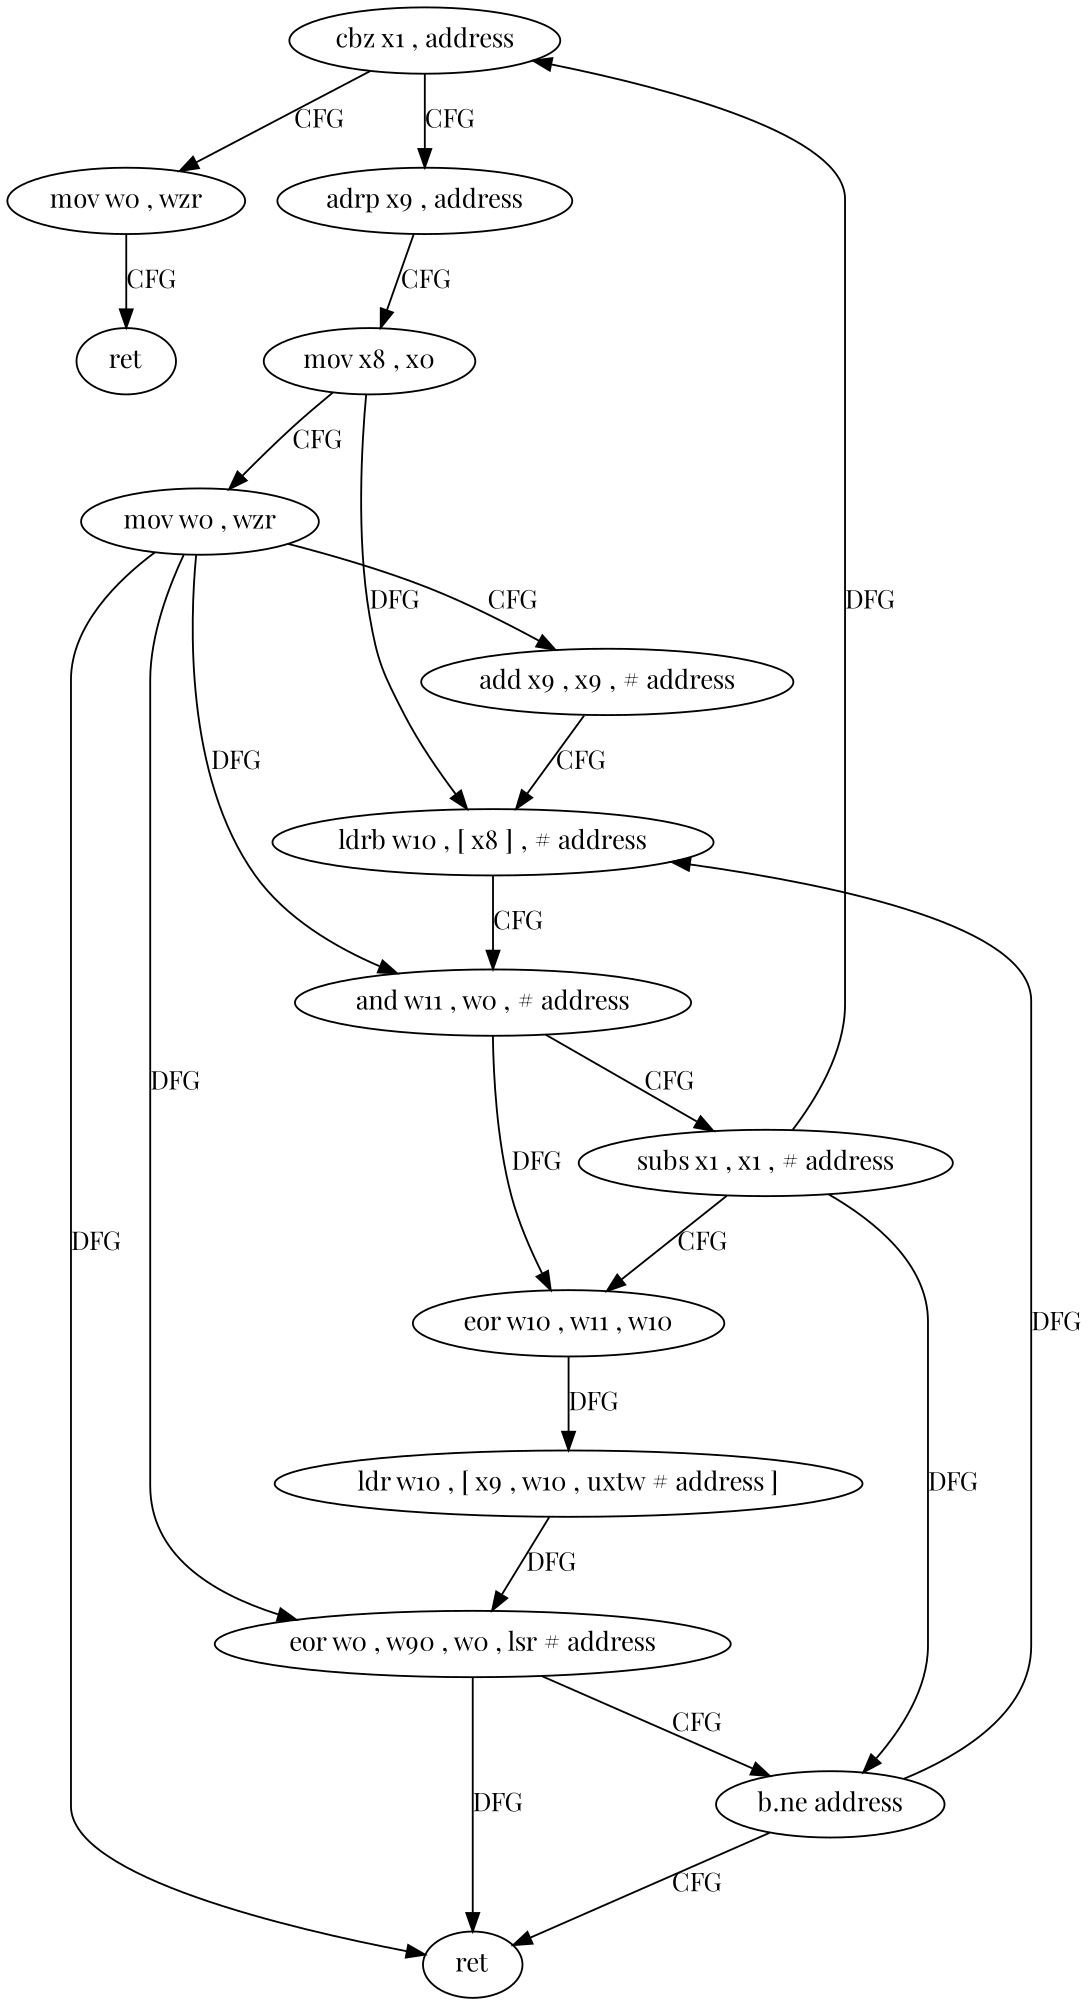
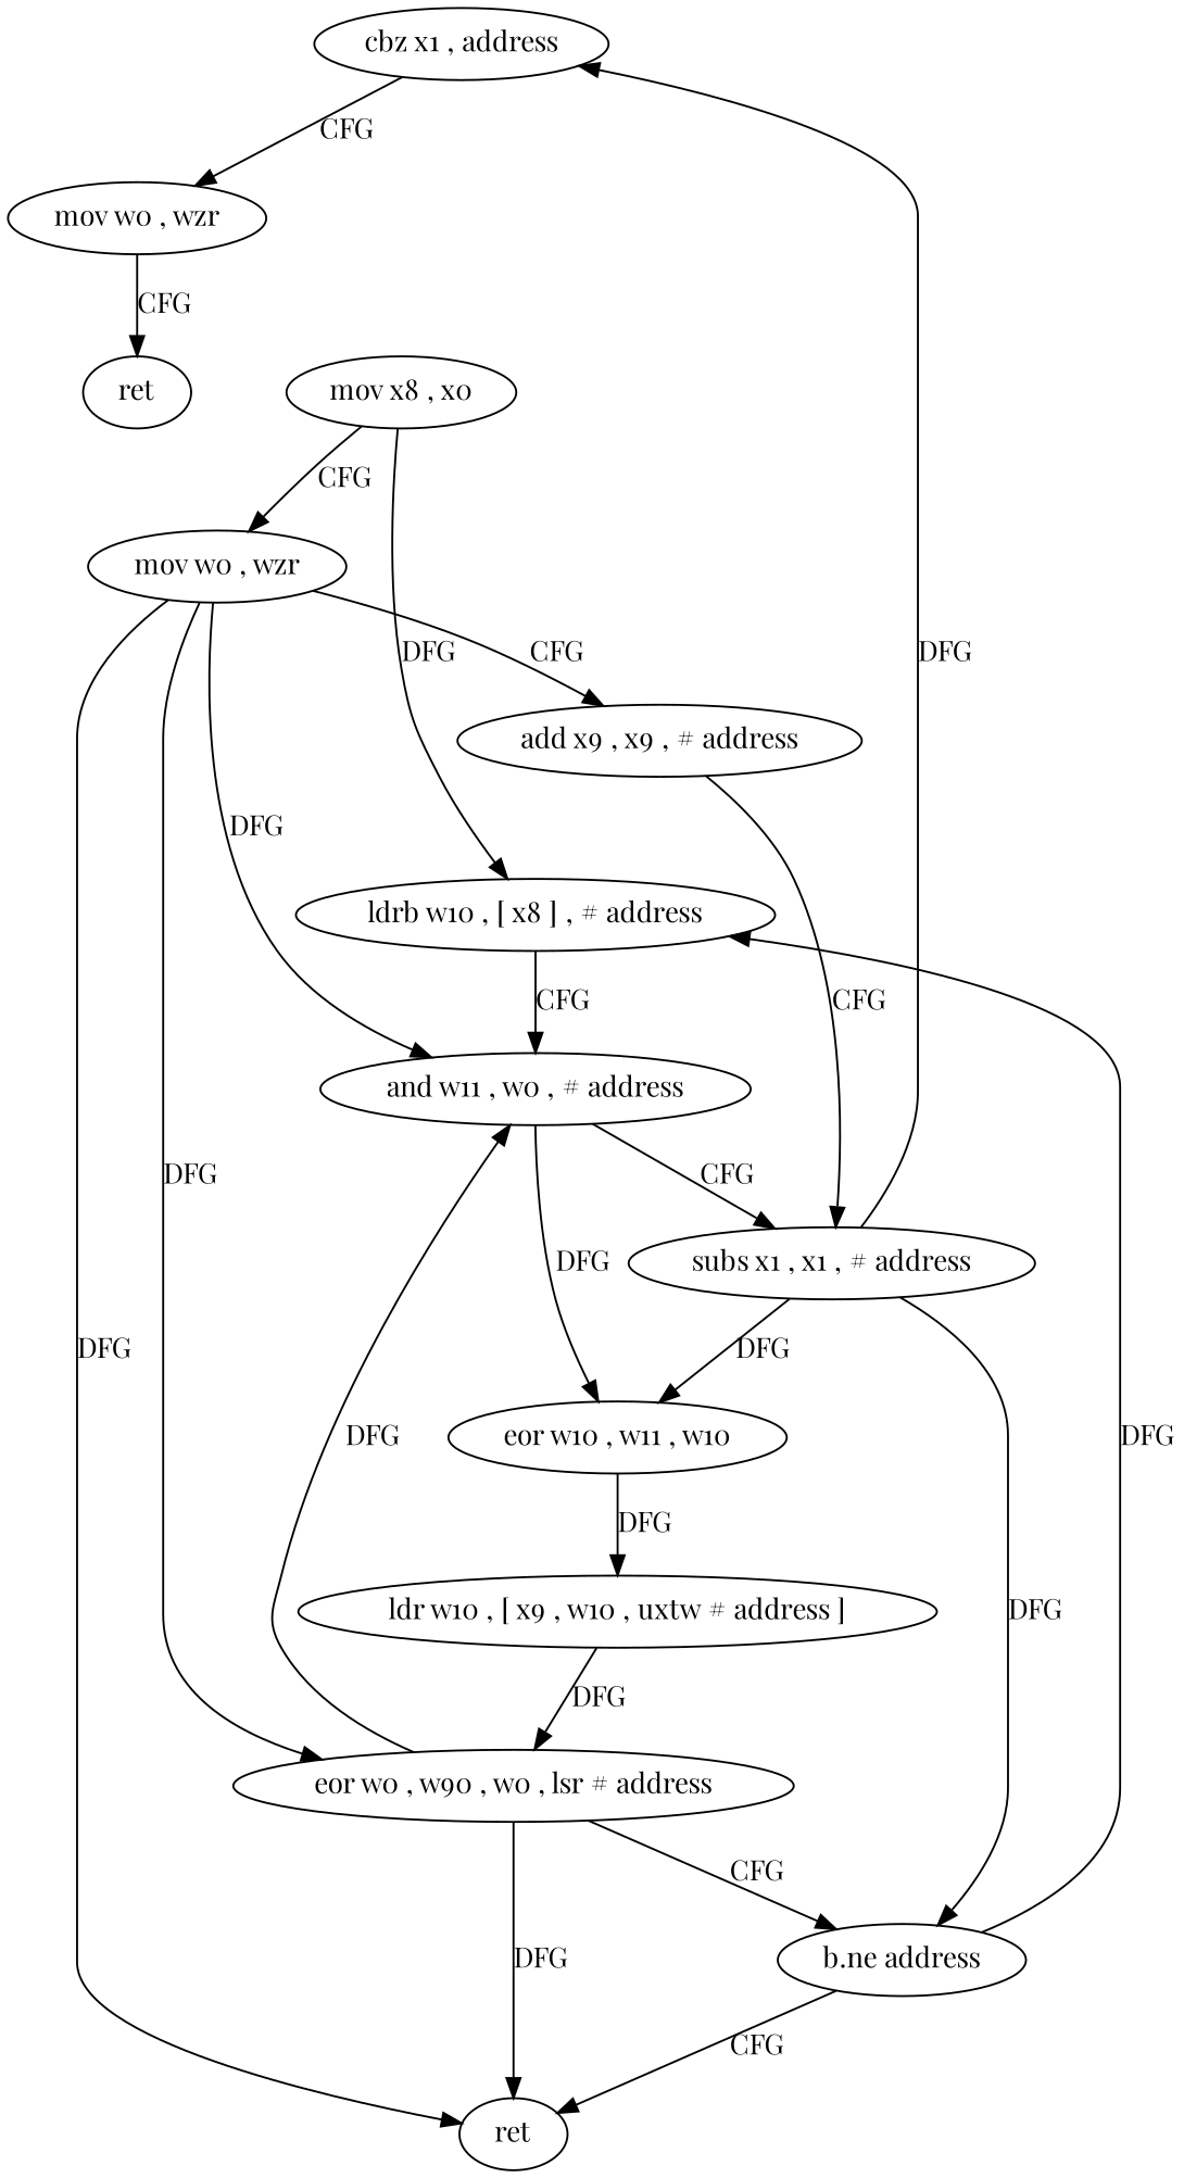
  digraph {
    fontname="Playfair Display"
    node [fontname="Playfair Display"]
    edge [fontname="Playfair Display"]
    n1 [label="cbz x1 , address"]
    n2 [label="mov w0 , wzr"]
-   n3 [label="adrp x9 , address"]
    n4 [label=ret]
    n5 [label="mov x8 , x0"]
    n6 [label="mov w0 , wzr"]
    n7 [label="ldrb w10 , [ x8 ] , # address"]
    n8 [label="add x9 , x9 , # address"]
    n9 [label="and w11 , w0 , # address"]
    n10 [label="eor w0 , w90 , w0 , lsr # address"]
    n11 [label=ret]
    n12 [label="eor w10 , w11 , w10"]
    n13 [label="subs x1 , x1 , # address"]
    n14 [label="b.ne address"]
    n15 [label="ldr w10 , [ x9 , w10 , uxtw # address ]"]
    n1 -> n2 [label=CFG]
-   n1 -> n3 [label=CFG]
    n2 -> n4 [label=CFG]
-   n3 -> n5 [label=CFG]
    n5 -> n6 [label=CFG]
    n5 -> n7 [label=DFG]
    n6 -> n8 [label=CFG]
    n6 -> n9 [label=DFG]
    n6 -> n10 [label=DFG]
    n6 -> n11 [label=DFG]
    n7 -> n9 [label=CFG]
-   n8 -> n7 [label=CFG]
+   n8 -> n13 [label=CFG]
    n9 -> n12 [label=DFG]
    n9 -> n13 [label=CFG]
+   n10 -> n9 [label=DFG]
    n10 -> n11 [label=DFG]
    n10 -> n14 [label=CFG]
    n12 -> n15 [label=DFG]
    n13 -> n1 [label=DFG]
-   n13 -> n12 [label=CFG]
+   n13 -> n12 [label=DFG]
    n13 -> n14 [label=DFG]
    n14 -> n7 [label=DFG]
    n14 -> n11 [label=CFG]
    n15 -> n10 [label=DFG]
  }
